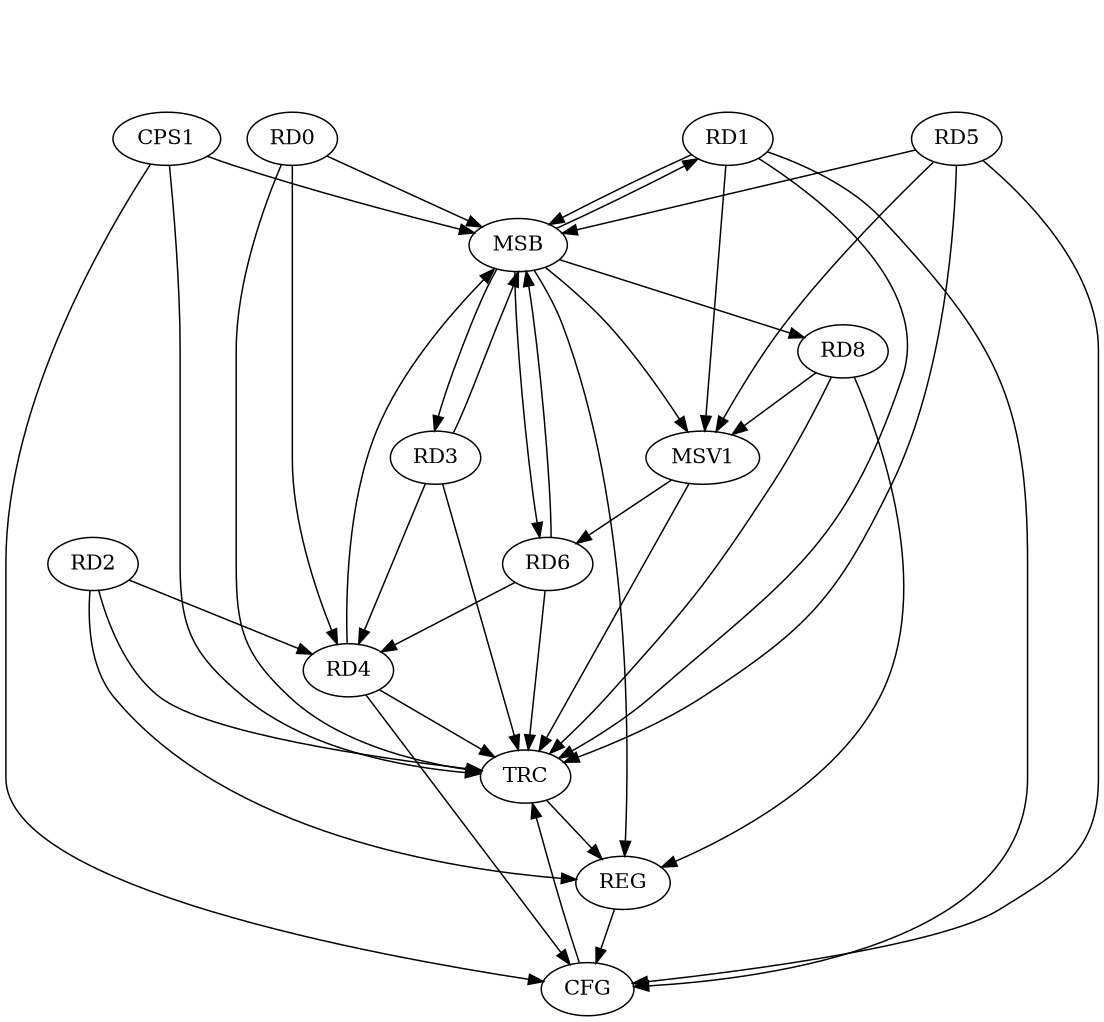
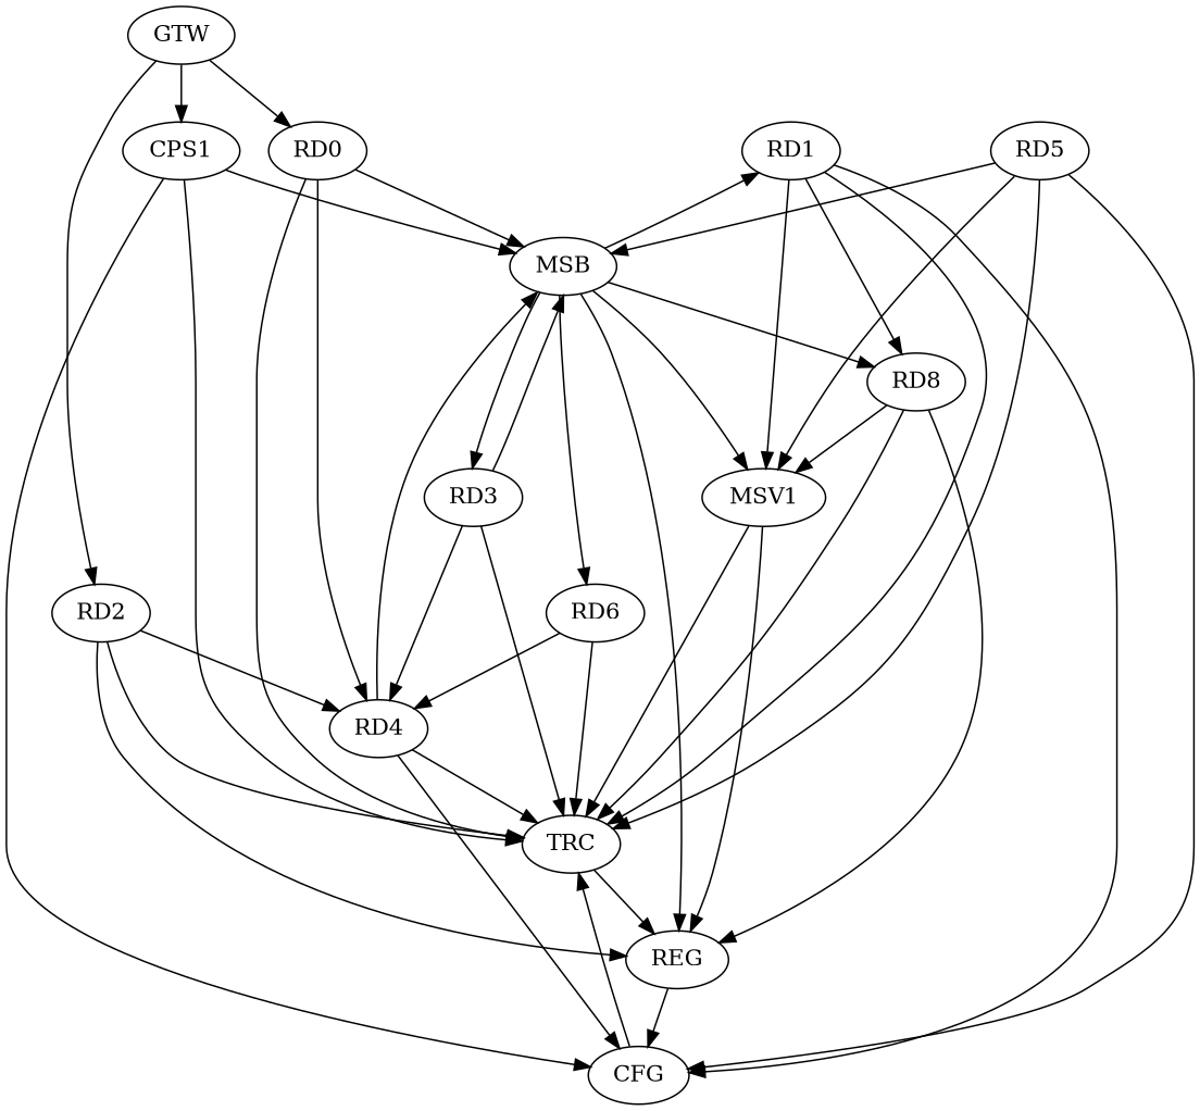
  strict digraph {
    n1 [label=RD1]
    n2 [label=MSB]
    n3 [label=CFG]
    n4 [label=TRC]
    n5 [label=MSV1]
    n6 [label=REG]
    n7 [label=RD3]
    n8 [label=RD6]
    n9 [label=RD8]
    n10 [label=RD2]
    n11 [label=RD4]
    n12 [label=RD5]
    n13 [label=RD0]
    n14 [label=CPS1]
-   n1 -> n2
+   n15 [label=GTW]
+   n1 -> n9
    n1 -> n3
    n1 -> n4
    n1 -> n5
    n2 -> n1
    n2 -> n5
    n2 -> n6
    n2 -> n7
    n2 -> n8
    n2 -> n9
    n3 -> n4
    n4 -> n6
    n5 -> n4
-   n5 -> n8
+   n5 -> n6
    n6 -> n3
    n7 -> n2
    n7 -> n4
    n7 -> n11
-   n8 -> n2
    n8 -> n4
    n8 -> n11
    n9 -> n4
    n9 -> n5
    n9 -> n6
    n10 -> n4
    n10 -> n6
    n10 -> n11
    n11 -> n2
    n11 -> n3
    n11 -> n4
    n12 -> n2
    n12 -> n3
    n12 -> n4
    n12 -> n5
    n13 -> n2
    n13 -> n4
    n13 -> n11
    n14 -> n2
    n14 -> n3
    n14 -> n4
+   n15 -> n10
+   n15 -> n13
+   n15 -> n14
  }
